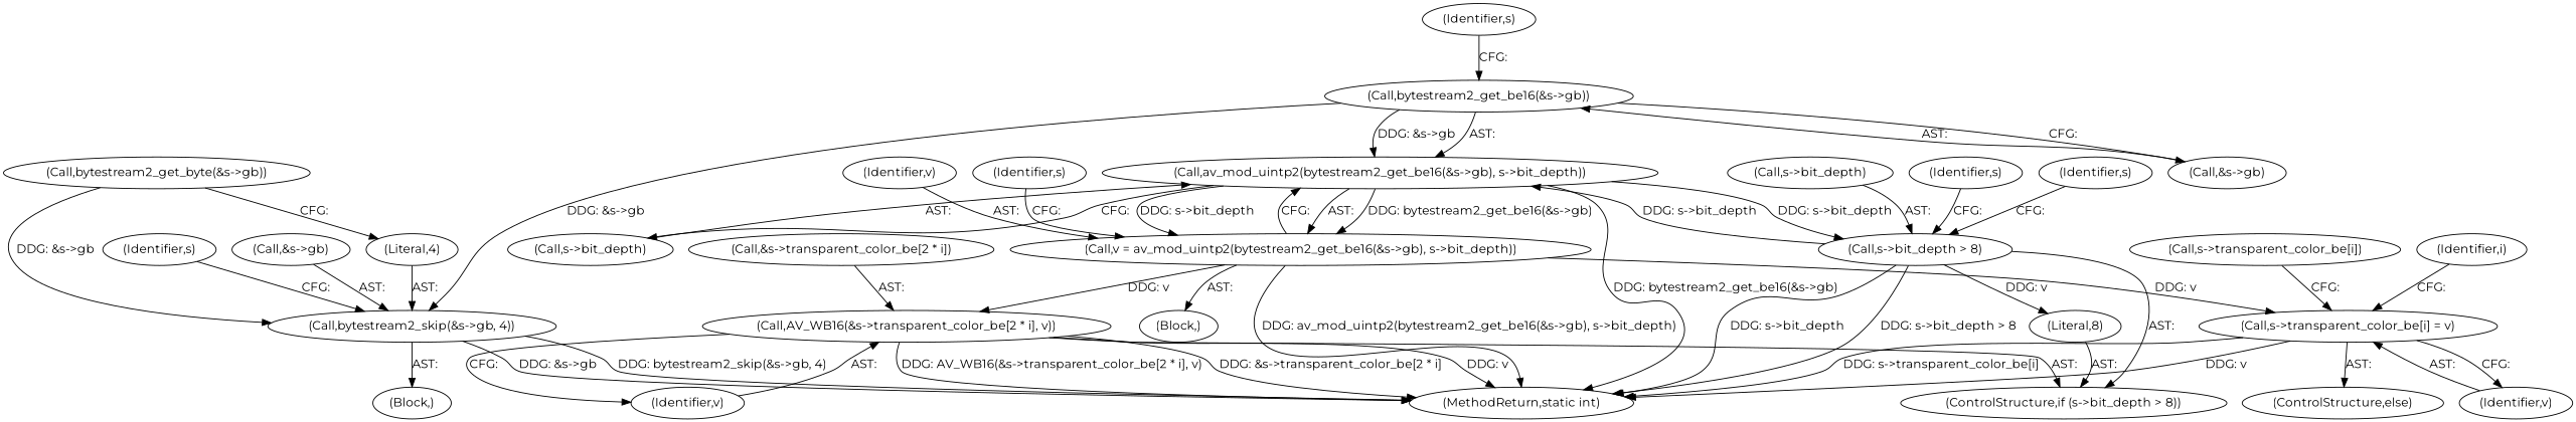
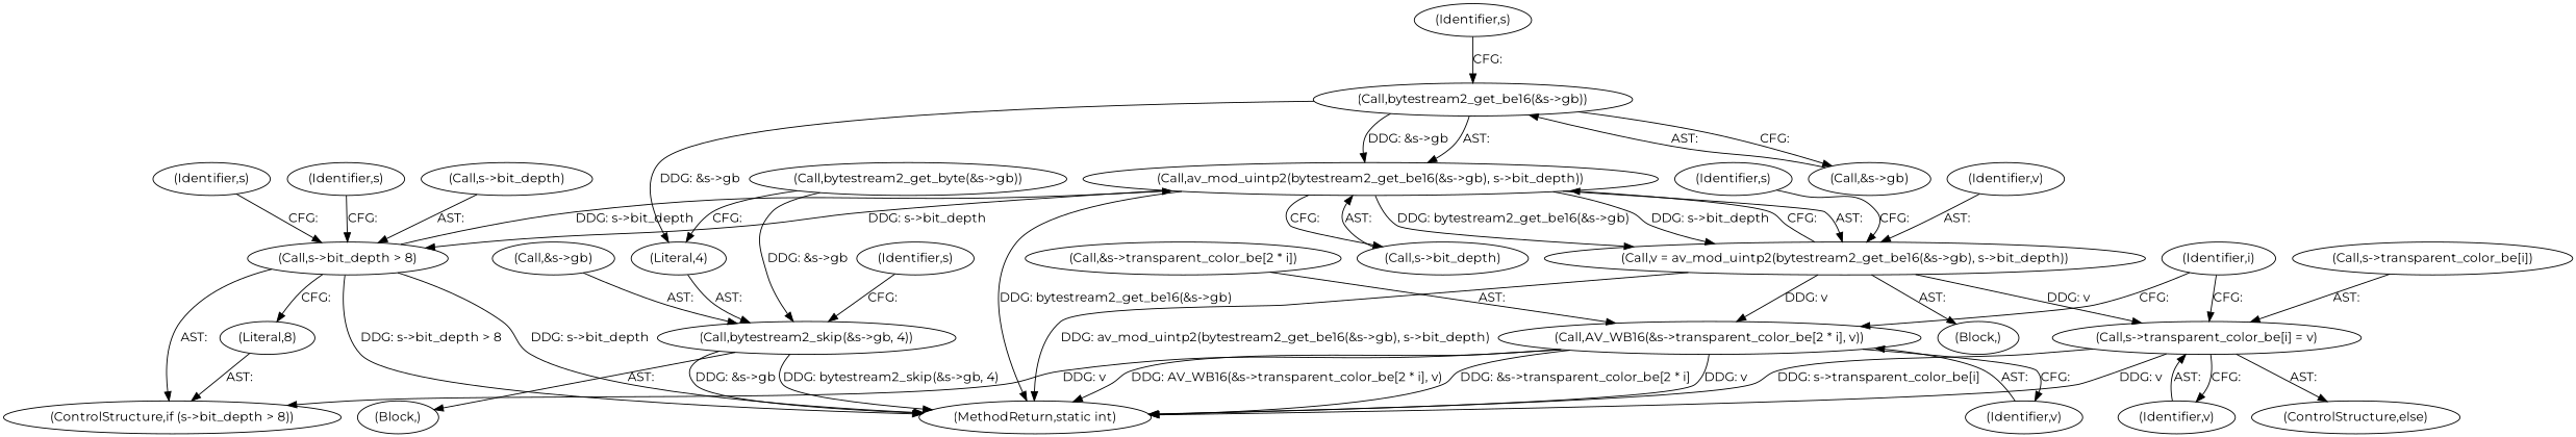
  digraph {
    fontname=Montserrat
    node [fontname=Montserrat]
    edge [fontname=Montserrat]
    n1 [label="(Call,bytestream2_get_be16(&s->gb))"]
    n2 [label="(Call,av_mod_uintp2(bytestream2_get_be16(&s->gb), s->bit_depth))"]
    n3 [label="(Call,bytestream2_skip(&s->gb, 4))"]
    n4 [label="(Call,&s->gb)"]
    n5 [label="(Call,v = av_mod_uintp2(bytestream2_get_be16(&s->gb), s->bit_depth))"]
    n6 [label="(Call,s->bit_depth > 8)"]
    n7 [label="(Call,s->bit_depth)"]
    n8 [label="(MethodReturn,static int)"]
    n9 [label="(Block,)"]
    n10 [label="(Call,AV_WB16(&s->transparent_color_be[2 * i], v))"]
    n11 [label="(Call,s->transparent_color_be[i] = v)"]
    n12 [label="(Block,)"]
    n13 [label="(ControlStructure,if (s->bit_depth > 8))"]
    n14 [label="(Literal,8)"]
    n15 [label="(Identifier,v)"]
    n16 [label="(ControlStructure,else)"]
    n17 [label="(Identifier,v)"]
    n18 [label="(Literal,4)"]
    n19 [label="(Call,bytestream2_get_byte(&s->gb))"]
    n20 [label="(Identifier,s)"]
    n21 [label="(Call,s->bit_depth)"]
    n22 [label="(Call,&s->transparent_color_be[2 * i])"]
    n23 [label="(Identifier,s)"]
    n24 [label="(Identifier,v)"]
    n25 [label="(Identifier,s)"]
    n26 [label="(Identifier,s)"]
    n27 [label="(Identifier,i)"]
    n28 [label="(Identifier,s)"]
    n29 [label="(Call,s->transparent_color_be[i])"]
    n30 [label="(Call,&s->gb)"]
    n1 -> n2 [label="AST: "]
    n1 -> n2 [label="DDG: &s->gb"]
-   n1 -> n3 [label="DDG: &s->gb"]
+   n1 -> n18 [label="DDG: &s->gb"]
    n1 -> n4 [label="CFG: "]
    n2 -> n5 [label="AST: "]
    n2 -> n5 [label="DDG: bytestream2_get_be16(&s->gb)"]
    n2 -> n5 [label="DDG: s->bit_depth"]
    n2 -> n6 [label="DDG: s->bit_depth"]
    n2 -> n7 [label="CFG: "]
    n2 -> n8 [label="DDG: bytestream2_get_be16(&s->gb)"]
    n3 -> n8 [label="DDG: bytestream2_skip(&s->gb, 4)"]
    n3 -> n8 [label="DDG: &s->gb"]
    n3 -> n9 [label="AST: "]
    n4 -> n1 [label="AST: "]
    n5 -> n2 [label="CFG: "]
    n5 -> n8 [label="DDG: av_mod_uintp2(bytestream2_get_be16(&s->gb), s->bit_depth)"]
    n5 -> n10 [label="DDG: v"]
    n5 -> n11 [label="DDG: v"]
    n5 -> n12 [label="AST: "]
    n6 -> n2 [label="DDG: s->bit_depth"]
    n6 -> n8 [label="DDG: s->bit_depth > 8"]
    n6 -> n8 [label="DDG: s->bit_depth"]
    n6 -> n13 [label="AST: "]
-   n6 -> n14 [label="DDG: v"]
+   n6 -> n14 [label="CFG: "]
    n7 -> n2 [label="AST: "]
    n10 -> n8 [label="DDG: v"]
    n10 -> n8 [label="DDG: AV_WB16(&s->transparent_color_be[2 * i], v)"]
    n10 -> n8 [label="DDG: &s->transparent_color_be[2 * i]"]
-   n10 -> n13 [label="AST: "]
+   n10 -> n13 [label="DDG: v"]
    n10 -> n15 [label="CFG: "]
    n11 -> n8 [label="DDG: s->transparent_color_be[i]"]
    n11 -> n8 [label="DDG: v"]
    n11 -> n16 [label="AST: "]
    n11 -> n17 [label="CFG: "]
    n14 -> n13 [label="AST: "]
    n15 -> n10 [label="AST: "]
    n17 -> n11 [label="AST: "]
    n18 -> n3 [label="AST: "]
    n19 -> n3 [label="DDG: &s->gb"]
    n19 -> n18 [label="CFG: "]
    n20 -> n3 [label="CFG: "]
    n21 -> n6 [label="AST: "]
    n22 -> n10 [label="AST: "]
    n23 -> n6 [label="CFG: "]
    n24 -> n5 [label="AST: "]
    n25 -> n6 [label="CFG: "]
    n26 -> n1 [label="CFG: "]
+   n27 -> n10 [label="CFG: "]
    n27 -> n11 [label="CFG: "]
    n28 -> n5 [label="CFG: "]
-   n29 -> n11 [label="CFG: "]
+   n29 -> n11 [label="AST: "]
    n30 -> n3 [label="AST: "]
  }
